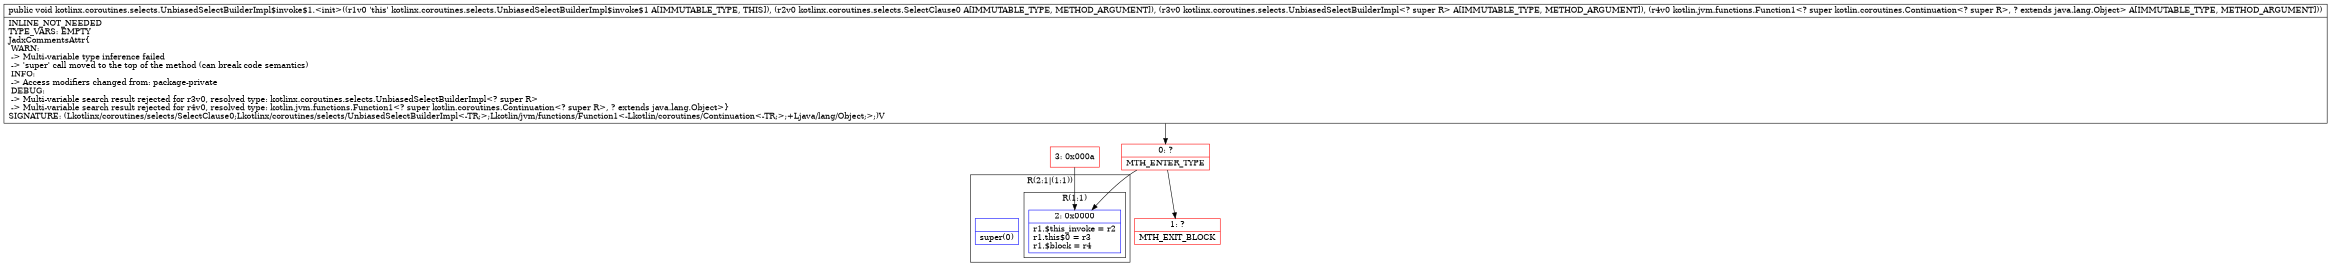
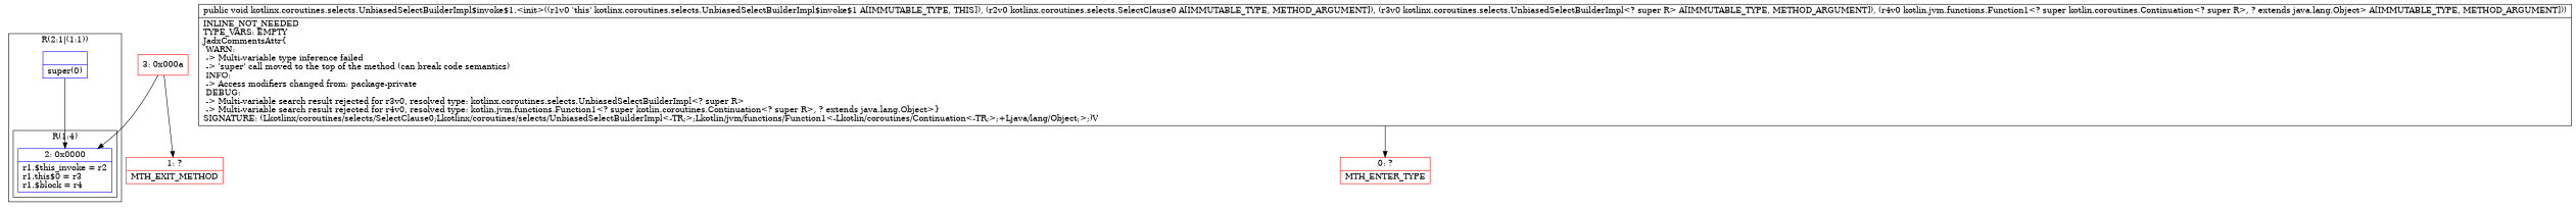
  digraph {
    node [color=red shape=record]
    n1 [color=blue label="{2\:\ 0x0000|r1.$this_invoke = r2\lr1.this$0 = r3\lr1.$block = r4\l}"]
    n2 [color=blue label="{|super(0)\l}"]
    n3 [label="{3\:\ 0x000a}"]
-   n4 [label="{1\:\ ?|MTH_EXIT_BLOCK\l}"]
+   n4 [label="{1\:\ ?|MTH_EXIT_METHOD\l}"]
    n5 [label="{0\:\ ?|MTH_ENTER_TYPE\l}"]
    n6 [label="{public void kotlinx.coroutines.selects.UnbiasedSelectBuilderImpl$invoke$1.\<init\>((r1v0 'this' kotlinx.coroutines.selects.UnbiasedSelectBuilderImpl$invoke$1 A[IMMUTABLE_TYPE, THIS]), (r2v0 kotlinx.coroutines.selects.SelectClause0 A[IMMUTABLE_TYPE, METHOD_ARGUMENT]), (r3v0 kotlinx.coroutines.selects.UnbiasedSelectBuilderImpl\<? super R\> A[IMMUTABLE_TYPE, METHOD_ARGUMENT]), (r4v0 kotlin.jvm.functions.Function1\<? super kotlin.coroutines.Continuation\<? super R\>, ? extends java.lang.Object\> A[IMMUTABLE_TYPE, METHOD_ARGUMENT]))  | INLINE_NOT_NEEDED\lTYPE_VARS: EMPTY\lJadxCommentsAttr\{\l WARN: \l \-\> Multi\-variable type inference failed\l \-\> 'super' call moved to the top of the method (can break code semantics)\l INFO: \l \-\> Access modifiers changed from: package\-private\l DEBUG: \l \-\> Multi\-variable search result rejected for r3v0, resolved type: kotlinx.coroutines.selects.UnbiasedSelectBuilderImpl\<? super R\>\l \-\> Multi\-variable search result rejected for r4v0, resolved type: kotlin.jvm.functions.Function1\<? super kotlin.coroutines.Continuation\<? super R\>, ? extends java.lang.Object\>\}\lSIGNATURE: (Lkotlinx\/coroutines\/selects\/SelectClause0;Lkotlinx\/coroutines\/selects\/UnbiasedSelectBuilderImpl\<\-TR;\>;Lkotlin\/jvm\/functions\/Function1\<\-Lkotlin\/coroutines\/Continuation\<\-TR;\>;+Ljava\/lang\/Object;\>;)V\l}" color=""]
    subgraph cluster_1 {
      label="R(2:1|(1:1))"
      n2
      subgraph cluster_2 {
-       label="R(1:1)"
+       label="R(1:4)"
        n1
      }
    }
    n3 -> n1
-   n5 -> n4
-   n5 -> n1
+   n3 -> n4
+   n2 -> n1
    n6 -> n5
  }
